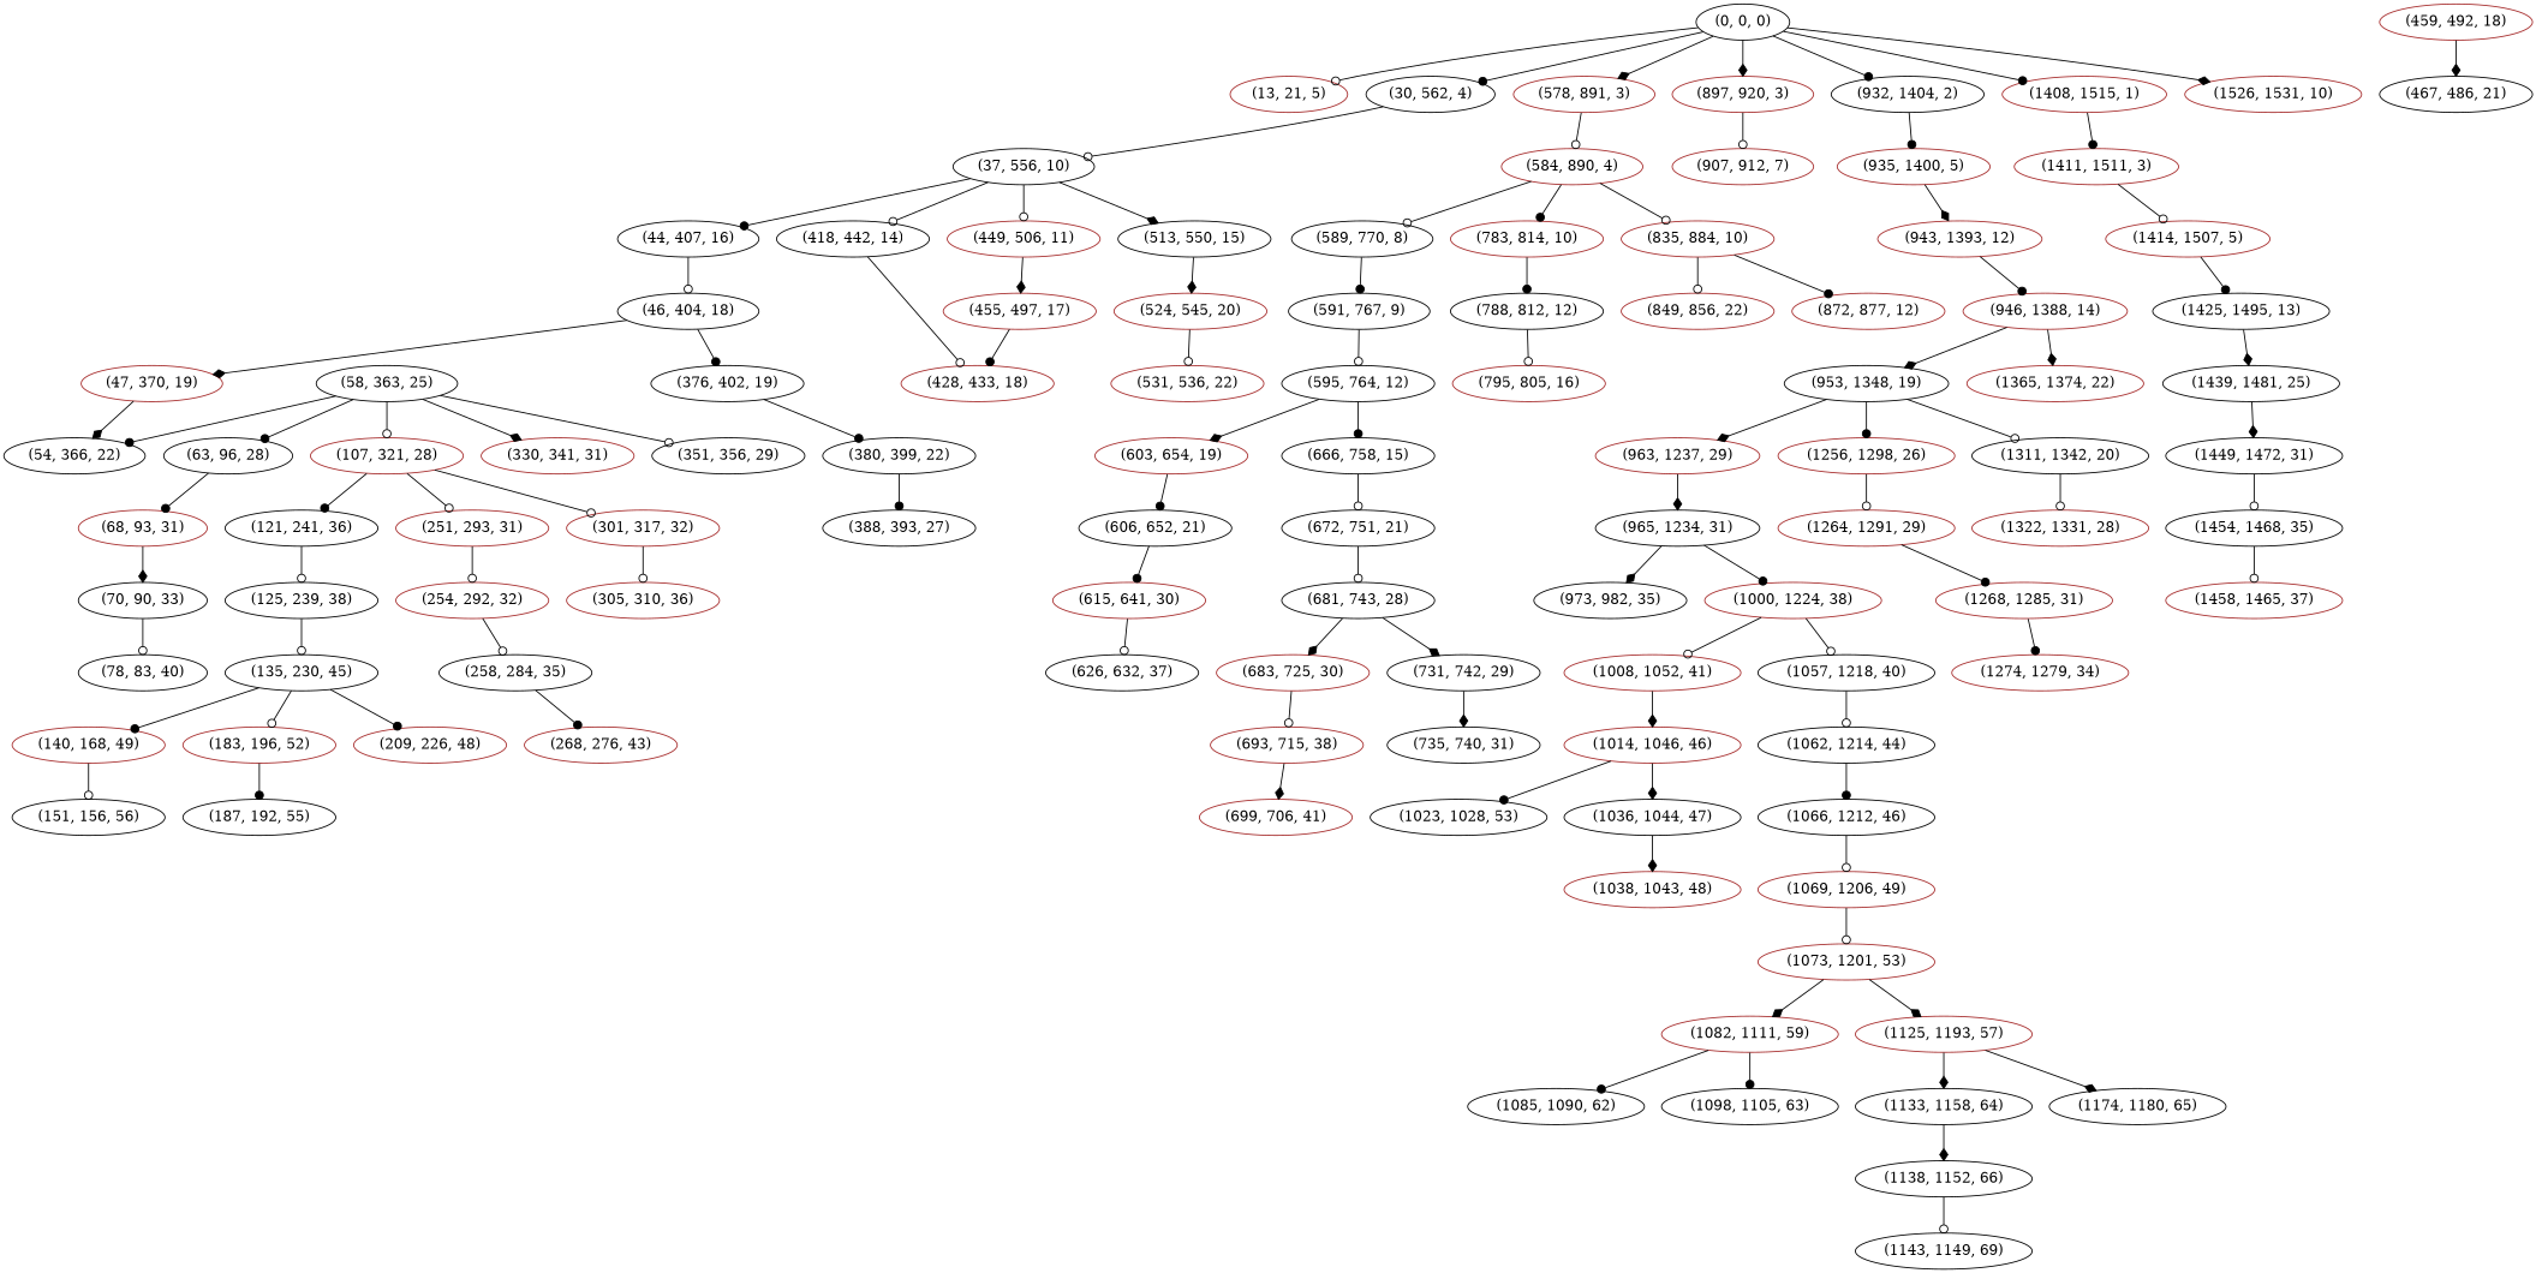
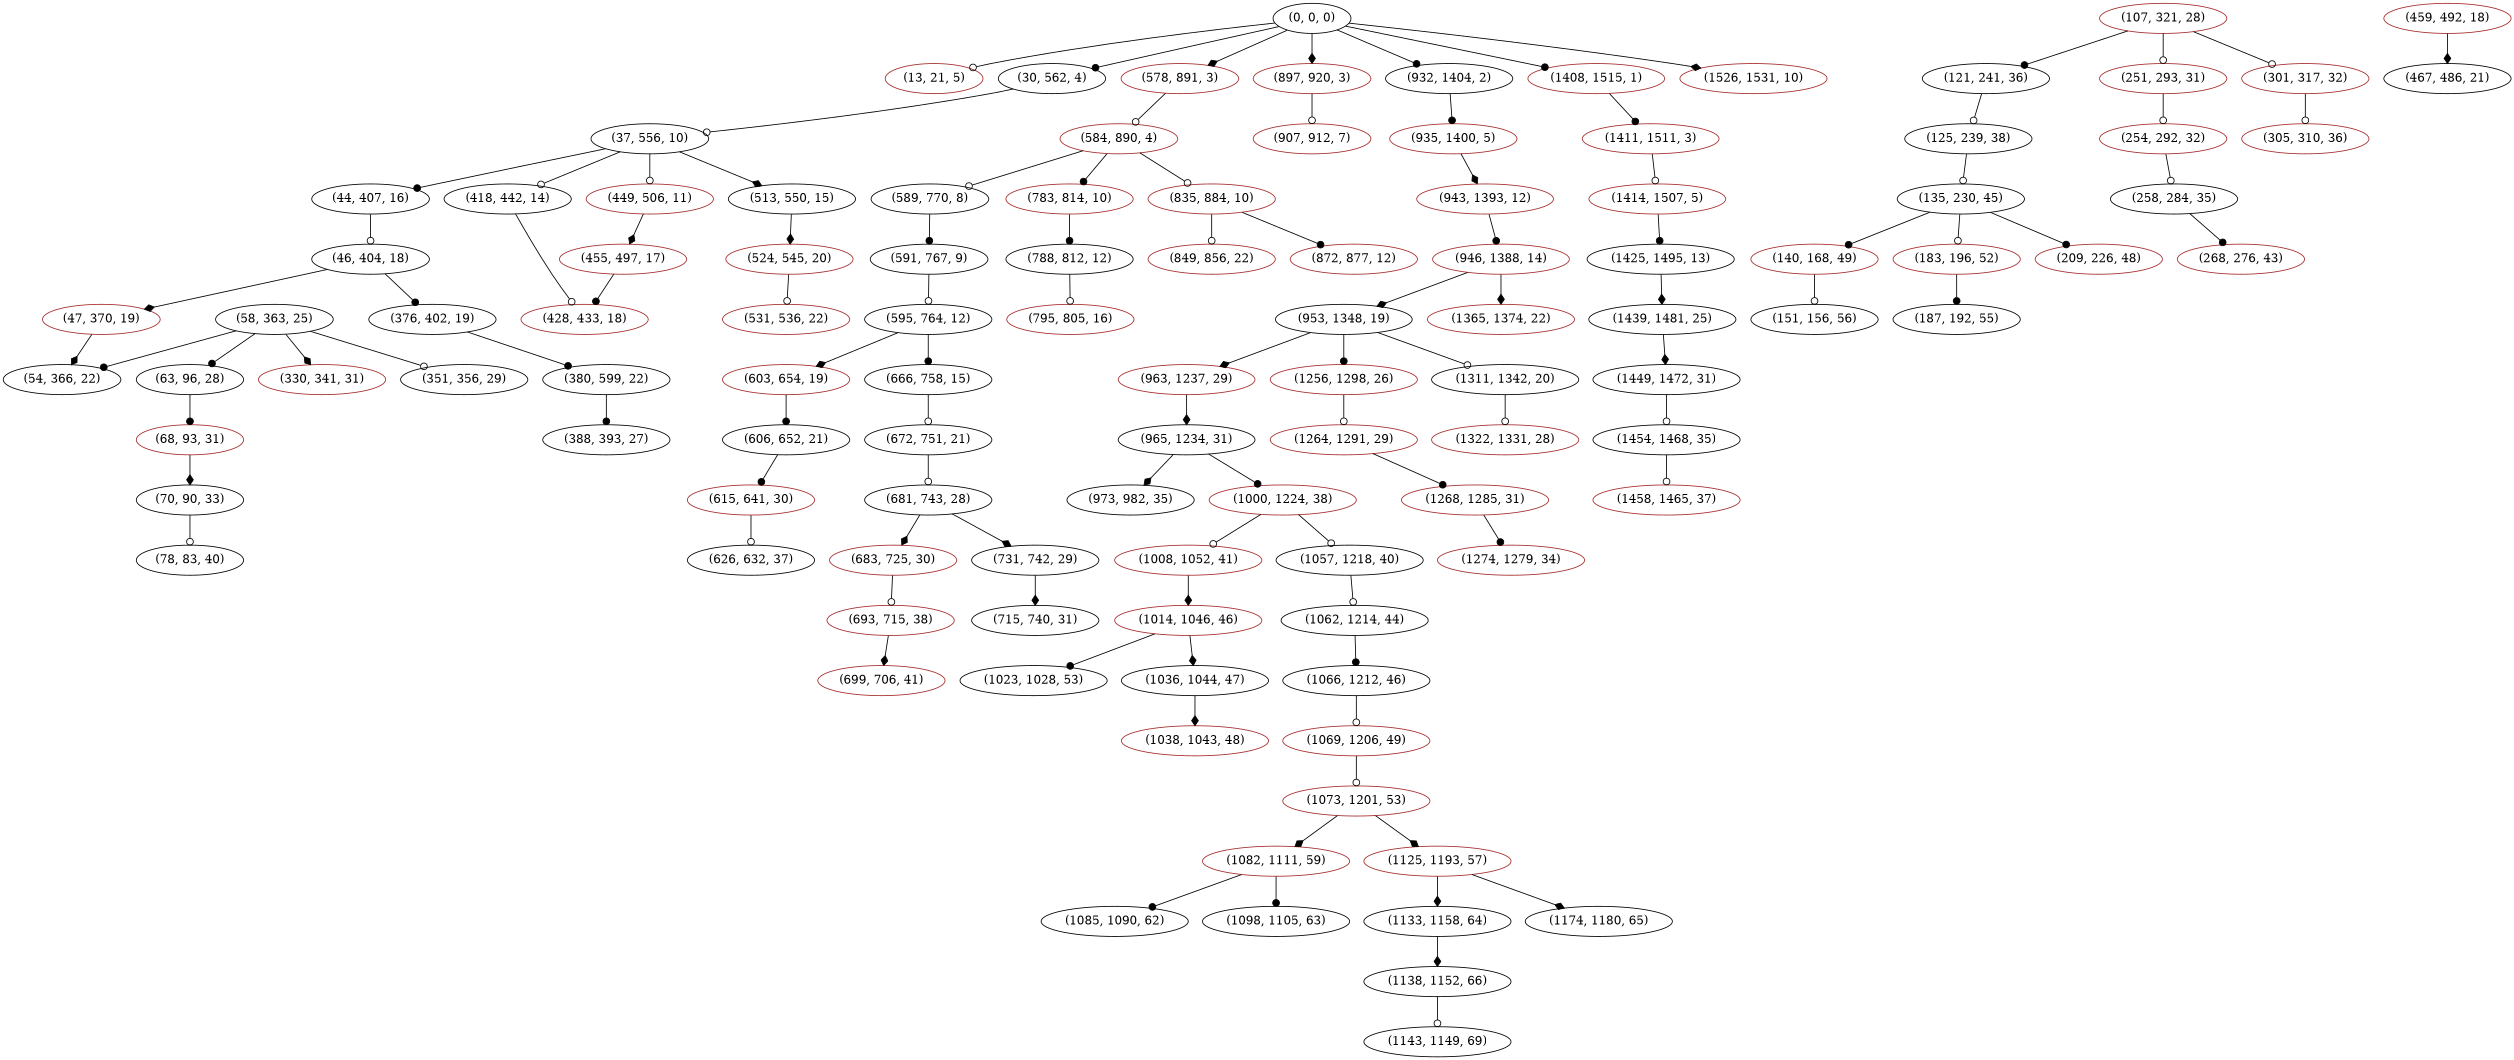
  digraph {
    node [color=brown]
    edge [arrowhead=odot]
    "(0, 0, 0)" [color=black]
    "(13, 21, 5)"
    "(30, 562, 4)" [color=black]
    "(578, 891, 3)"
    "(897, 920, 3)"
    "(932, 1404, 2)" [color=black]
    "(1408, 1515, 1)"
    "(1526, 1531, 10)"
    "(37, 556, 10)" [color=black]
    "(584, 890, 4)"
    "(907, 912, 7)"
    "(935, 1400, 5)"
    "(1411, 1511, 3)"
    "(44, 407, 16)" [color=black]
    "(418, 442, 14)" [color=black]
    "(449, 506, 11)"
    "(513, 550, 15)" [color=black]
    "(46, 404, 18)" [color=black]
    "(428, 433, 18)"
    "(455, 497, 17)"
    "(524, 545, 20)"
    "(47, 370, 19)"
    "(376, 402, 19)" [color=black]
    "(54, 366, 22)" [color=black]
-   "(380, 399, 22)" [color=black]
+   "(380, 399, 22)" [color=black label="(380, 599, 22)"]
    "(58, 363, 25)" [color=black]
    "(63, 96, 28)" [color=black]
    "(107, 321, 28)"
    "(330, 341, 31)"
    "(351, 356, 29)" [color=black]
    "(68, 93, 31)"
    "(121, 241, 36)" [color=black]
    "(251, 293, 31)"
    "(301, 317, 32)"
    "(70, 90, 33)" [color=black]
    "(78, 83, 40)" [color=black]
    "(125, 239, 38)" [color=black]
    "(254, 292, 32)"
    "(305, 310, 36)"
    "(135, 230, 45)" [color=black]
    "(140, 168, 49)"
    "(183, 196, 52)"
    "(209, 226, 48)"
    "(151, 156, 56)" [color=black]
    "(187, 192, 55)" [color=black]
    "(258, 284, 35)" [color=black]
    "(268, 276, 43)"
    "(388, 393, 27)" [color=black]
    "(467, 486, 21)" [color=black]
    "(459, 492, 18)"
    "(531, 536, 22)"
    "(589, 770, 8)" [color=black]
    "(783, 814, 10)"
    "(835, 884, 10)"
    "(591, 767, 9)" [color=black]
    "(788, 812, 12)" [color=black]
    "(849, 856, 22)"
    "(872, 877, 12)"
    "(595, 764, 12)" [color=black]
    "(603, 654, 19)"
    "(666, 758, 15)" [color=black]
    "(606, 652, 21)" [color=black]
    "(672, 751, 21)" [color=black]
    "(615, 641, 30)"
    "(626, 632, 37)" [color=black]
    "(681, 743, 28)" [color=black]
    "(683, 725, 30)"
    "(731, 742, 29)" [color=black]
    "(693, 715, 38)"
-   "(735, 740, 31)" [color=black]
+   "(735, 740, 31)" [color=black label="(715, 740, 31)"]
    "(699, 706, 41)"
    "(795, 805, 16)"
    "(943, 1393, 12)"
    "(946, 1388, 14)"
    "(953, 1348, 19)" [color=black]
    "(1365, 1374, 22)"
    "(963, 1237, 29)"
    "(1256, 1298, 26)"
    "(1311, 1342, 20)" [color=black]
    "(965, 1234, 31)" [color=black]
    "(1264, 1291, 29)"
    "(1322, 1331, 28)"
    "(973, 982, 35)" [color=black]
    "(1000, 1224, 38)"
    "(1008, 1052, 41)"
    "(1057, 1218, 40)" [color=black]
    "(1014, 1046, 46)"
    "(1062, 1214, 44)" [color=black]
    "(1023, 1028, 53)" [color=black]
    "(1036, 1044, 47)" [color=black]
    "(1038, 1043, 48)"
    "(1066, 1212, 46)" [color=black]
    "(1069, 1206, 49)"
    "(1073, 1201, 53)"
    "(1082, 1111, 59)"
    "(1125, 1193, 57)"
    "(1085, 1090, 62)" [color=black]
    "(1098, 1105, 63)" [color=black]
    "(1133, 1158, 64)" [color=black]
    "(1174, 1180, 65)" [color=black]
    "(1138, 1152, 66)" [color=black]
    "(1143, 1149, 69)" [color=black]
    "(1268, 1285, 31)"
    "(1274, 1279, 34)"
    "(1414, 1507, 5)"
    "(1425, 1495, 13)" [color=black]
    "(1439, 1481, 25)" [color=black]
    "(1449, 1472, 31)" [color=black]
    "(1454, 1468, 35)" [color=black]
    "(1458, 1465, 37)"
    "(0, 0, 0)" -> "(13, 21, 5)"
    "(0, 0, 0)" -> "(30, 562, 4)" [arrowhead=dot]
    "(0, 0, 0)" -> "(578, 891, 3)" [arrowhead=diamond]
    "(0, 0, 0)" -> "(897, 920, 3)" [arrowhead=diamond]
    "(0, 0, 0)" -> "(932, 1404, 2)" [arrowhead=dot]
    "(0, 0, 0)" -> "(1408, 1515, 1)" [arrowhead=dot]
    "(0, 0, 0)" -> "(1526, 1531, 10)" [arrowhead=diamond]
    "(30, 562, 4)" -> "(37, 556, 10)"
    "(578, 891, 3)" -> "(584, 890, 4)"
    "(897, 920, 3)" -> "(907, 912, 7)"
    "(932, 1404, 2)" -> "(935, 1400, 5)" [arrowhead=dot]
    "(1408, 1515, 1)" -> "(1411, 1511, 3)" [arrowhead=dot]
    "(37, 556, 10)" -> "(44, 407, 16)" [arrowhead=dot]
    "(37, 556, 10)" -> "(418, 442, 14)"
    "(37, 556, 10)" -> "(449, 506, 11)"
    "(37, 556, 10)" -> "(513, 550, 15)" [arrowhead=diamond]
    "(584, 890, 4)" -> "(589, 770, 8)"
    "(584, 890, 4)" -> "(783, 814, 10)" [arrowhead=dot]
    "(584, 890, 4)" -> "(835, 884, 10)"
    "(935, 1400, 5)" -> "(943, 1393, 12)" [arrowhead=diamond]
    "(1411, 1511, 3)" -> "(1414, 1507, 5)"
    "(44, 407, 16)" -> "(46, 404, 18)"
    "(418, 442, 14)" -> "(428, 433, 18)"
    "(449, 506, 11)" -> "(455, 497, 17)" [arrowhead=diamond]
    "(513, 550, 15)" -> "(524, 545, 20)" [arrowhead=diamond]
    "(46, 404, 18)" -> "(47, 370, 19)" [arrowhead=diamond]
    "(46, 404, 18)" -> "(376, 402, 19)" [arrowhead=dot]
    "(455, 497, 17)" -> "(428, 433, 18)" [arrowhead=dot]
    "(524, 545, 20)" -> "(531, 536, 22)"
    "(47, 370, 19)" -> "(54, 366, 22)" [arrowhead=diamond]
    "(376, 402, 19)" -> "(380, 399, 22)" [arrowhead=dot]
    "(380, 399, 22)" -> "(388, 393, 27)" [arrowhead=dot]
    "(58, 363, 25)" -> "(54, 366, 22)" [arrowhead=dot]
    "(58, 363, 25)" -> "(63, 96, 28)" [arrowhead=dot]
-   "(58, 363, 25)" -> "(107, 321, 28)"
    "(58, 363, 25)" -> "(330, 341, 31)" [arrowhead=diamond]
    "(58, 363, 25)" -> "(351, 356, 29)"
    "(63, 96, 28)" -> "(68, 93, 31)" [arrowhead=dot]
    "(107, 321, 28)" -> "(121, 241, 36)" [arrowhead=dot]
    "(107, 321, 28)" -> "(251, 293, 31)"
    "(107, 321, 28)" -> "(301, 317, 32)"
    "(68, 93, 31)" -> "(70, 90, 33)" [arrowhead=diamond]
    "(121, 241, 36)" -> "(125, 239, 38)"
    "(251, 293, 31)" -> "(254, 292, 32)"
    "(301, 317, 32)" -> "(305, 310, 36)"
    "(70, 90, 33)" -> "(78, 83, 40)"
    "(125, 239, 38)" -> "(135, 230, 45)"
    "(254, 292, 32)" -> "(258, 284, 35)"
    "(135, 230, 45)" -> "(140, 168, 49)" [arrowhead=dot]
    "(135, 230, 45)" -> "(183, 196, 52)"
    "(135, 230, 45)" -> "(209, 226, 48)" [arrowhead=dot]
    "(140, 168, 49)" -> "(151, 156, 56)"
    "(183, 196, 52)" -> "(187, 192, 55)" [arrowhead=dot]
    "(258, 284, 35)" -> "(268, 276, 43)" [arrowhead=dot]
    "(459, 492, 18)" -> "(467, 486, 21)" [arrowhead=diamond]
    "(589, 770, 8)" -> "(591, 767, 9)" [arrowhead=dot]
    "(783, 814, 10)" -> "(788, 812, 12)" [arrowhead=dot]
    "(835, 884, 10)" -> "(849, 856, 22)"
    "(835, 884, 10)" -> "(872, 877, 12)" [arrowhead=dot]
    "(591, 767, 9)" -> "(595, 764, 12)"
    "(788, 812, 12)" -> "(795, 805, 16)"
    "(595, 764, 12)" -> "(603, 654, 19)" [arrowhead=diamond]
    "(595, 764, 12)" -> "(666, 758, 15)" [arrowhead=dot]
    "(603, 654, 19)" -> "(606, 652, 21)" [arrowhead=dot]
    "(666, 758, 15)" -> "(672, 751, 21)"
    "(606, 652, 21)" -> "(615, 641, 30)" [arrowhead=dot]
    "(672, 751, 21)" -> "(681, 743, 28)"
    "(615, 641, 30)" -> "(626, 632, 37)"
    "(681, 743, 28)" -> "(683, 725, 30)" [arrowhead=diamond]
    "(681, 743, 28)" -> "(731, 742, 29)" [arrowhead=diamond]
    "(683, 725, 30)" -> "(693, 715, 38)"
    "(731, 742, 29)" -> "(735, 740, 31)" [arrowhead=diamond]
    "(693, 715, 38)" -> "(699, 706, 41)" [arrowhead=diamond]
    "(943, 1393, 12)" -> "(946, 1388, 14)" [arrowhead=dot]
    "(946, 1388, 14)" -> "(953, 1348, 19)" [arrowhead=diamond]
    "(946, 1388, 14)" -> "(1365, 1374, 22)" [arrowhead=diamond]
    "(953, 1348, 19)" -> "(963, 1237, 29)" [arrowhead=diamond]
    "(953, 1348, 19)" -> "(1256, 1298, 26)" [arrowhead=dot]
    "(953, 1348, 19)" -> "(1311, 1342, 20)"
    "(963, 1237, 29)" -> "(965, 1234, 31)" [arrowhead=diamond]
    "(1256, 1298, 26)" -> "(1264, 1291, 29)"
    "(1311, 1342, 20)" -> "(1322, 1331, 28)"
    "(965, 1234, 31)" -> "(973, 982, 35)" [arrowhead=diamond]
    "(965, 1234, 31)" -> "(1000, 1224, 38)" [arrowhead=dot]
    "(1264, 1291, 29)" -> "(1268, 1285, 31)" [arrowhead=dot]
    "(1000, 1224, 38)" -> "(1008, 1052, 41)"
    "(1000, 1224, 38)" -> "(1057, 1218, 40)"
    "(1008, 1052, 41)" -> "(1014, 1046, 46)" [arrowhead=diamond]
    "(1057, 1218, 40)" -> "(1062, 1214, 44)"
    "(1014, 1046, 46)" -> "(1023, 1028, 53)" [arrowhead=dot]
    "(1014, 1046, 46)" -> "(1036, 1044, 47)" [arrowhead=diamond]
    "(1062, 1214, 44)" -> "(1066, 1212, 46)" [arrowhead=dot]
    "(1036, 1044, 47)" -> "(1038, 1043, 48)" [arrowhead=diamond]
    "(1066, 1212, 46)" -> "(1069, 1206, 49)"
    "(1069, 1206, 49)" -> "(1073, 1201, 53)"
    "(1073, 1201, 53)" -> "(1082, 1111, 59)" [arrowhead=diamond]
    "(1073, 1201, 53)" -> "(1125, 1193, 57)" [arrowhead=diamond]
    "(1082, 1111, 59)" -> "(1085, 1090, 62)" [arrowhead=dot]
    "(1082, 1111, 59)" -> "(1098, 1105, 63)" [arrowhead=dot]
    "(1125, 1193, 57)" -> "(1133, 1158, 64)" [arrowhead=diamond]
    "(1125, 1193, 57)" -> "(1174, 1180, 65)" [arrowhead=diamond]
    "(1133, 1158, 64)" -> "(1138, 1152, 66)" [arrowhead=diamond]
    "(1138, 1152, 66)" -> "(1143, 1149, 69)"
    "(1268, 1285, 31)" -> "(1274, 1279, 34)" [arrowhead=dot]
    "(1414, 1507, 5)" -> "(1425, 1495, 13)" [arrowhead=dot]
    "(1425, 1495, 13)" -> "(1439, 1481, 25)" [arrowhead=diamond]
    "(1439, 1481, 25)" -> "(1449, 1472, 31)" [arrowhead=diamond]
    "(1449, 1472, 31)" -> "(1454, 1468, 35)"
    "(1454, 1468, 35)" -> "(1458, 1465, 37)"
  }
